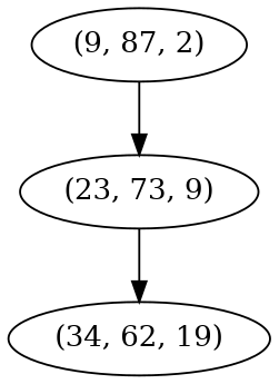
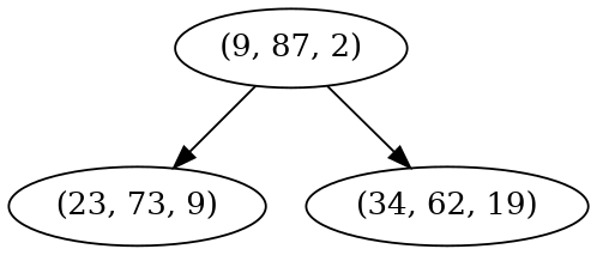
  digraph {
    n1 [label="(9, 87, 2)"]
    "(23, 73, 9)"
    "(34, 62, 19)"
    n1 -> "(23, 73, 9)"
-   "(23, 73, 9)" -> "(34, 62, 19)"
+   n1 -> "(34, 62, 19)"
  }
